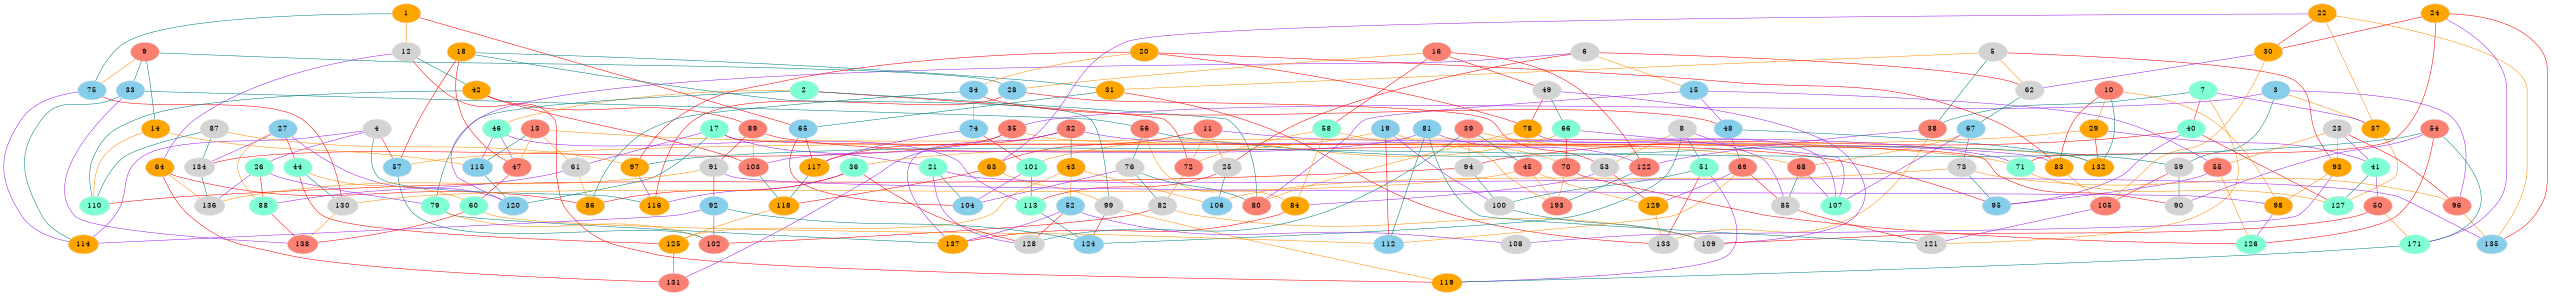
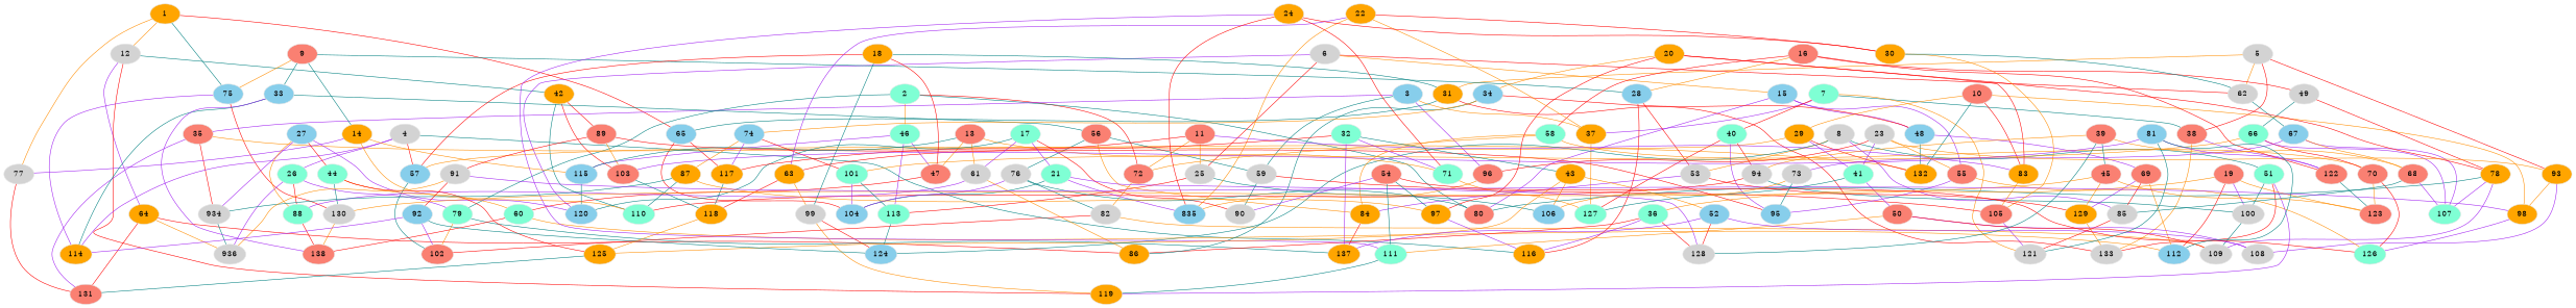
  graph {
    node [color=gray90 fillcolor=lightgrey style=filled]
    edge [color=darkorange]
    12
    1 [fillcolor=orange]
    65 [fillcolor=skyblue]
    75 [fillcolor=skyblue]
+   77
    42 [fillcolor=orange]
    64 [fillcolor=orange]
    119 [fillcolor=orange]
    104 [fillcolor=skyblue]
    117 [fillcolor=orange]
    114 [fillcolor=orange]
    130
    131 [fillcolor=salmon]
    2 [fillcolor=aquamarine]
    46 [fillcolor=aquamarine]
    72 [fillcolor=salmon]
    79 [fillcolor=aquamarine]
    80 [fillcolor=salmon]
    47 [fillcolor=salmon]
    115 [fillcolor=skyblue]
    113 [fillcolor=aquamarine]
    82
    137 [fillcolor=orange]
    102 [fillcolor=salmon]
    3 [fillcolor=skyblue]
    35 [fillcolor=salmon]
    37 [fillcolor=orange]
    59
    96 [fillcolor=salmon]
    132 [fillcolor=orange]
-   134
+   134 [label=934]
    127 [fillcolor=aquamarine]
    90
    105 [fillcolor=salmon]
-   135 [fillcolor=skyblue]
+   135 [fillcolor=skyblue label=835]
    4
    26 [fillcolor=aquamarine]
    57 [fillcolor=skyblue]
    116 [fillcolor=orange]
    88 [fillcolor=aquamarine]
-   136
+   136 [label=936]
    5
    31 [fillcolor=orange]
    38 [fillcolor=salmon]
    62
    93 [fillcolor=orange]
    133
    122 [fillcolor=salmon]
    67 [fillcolor=skyblue]
    98 [fillcolor=orange]
    108
    6
    15 [fillcolor=skyblue]
    25
    120 [fillcolor=skyblue]
    48 [fillcolor=skyblue]
    55 [fillcolor=salmon]
    106 [fillcolor=skyblue]
    7 [fillcolor=aquamarine]
    40 [fillcolor=aquamarine]
    121
    94
    95 [fillcolor=skyblue]
    8
    51 [fillcolor=aquamarine]
    53
    85
    124 [fillcolor=skyblue]
    100
    129 [fillcolor=orange]
    84 [fillcolor=orange]
    9 [fillcolor=salmon]
    14 [fillcolor=orange]
    28 [fillcolor=skyblue]
    33 [fillcolor=skyblue]
    110 [fillcolor=aquamarine]
    56 [fillcolor=salmon]
    138 [fillcolor=salmon]
    10 [fillcolor=salmon]
    29 [fillcolor=orange]
    83 [fillcolor=orange]
    41 [fillcolor=aquamarine]
    126 [fillcolor=aquamarine]
    11 [fillcolor=salmon]
    63 [fillcolor=orange]
    99
    118 [fillcolor=orange]
    89 [fillcolor=salmon]
    103 [fillcolor=salmon]
    86 [fillcolor=orange]
    13 [fillcolor=salmon]
    61
    71 [fillcolor=aquamarine]
    60 [fillcolor=aquamarine]
    69 [fillcolor=salmon]
    16 [fillcolor=salmon]
    49
    58 [fillcolor=aquamarine]
    78 [fillcolor=orange]
    66 [fillcolor=aquamarine]
    109
    70 [fillcolor=salmon]
-   123 [fillcolor=salmon label=193]
+   123 [fillcolor=salmon]
    17 [fillcolor=aquamarine]
    21 [fillcolor=aquamarine]
    128
    18 [fillcolor=orange]
-   19 [fillcolor=skyblue]
+   19 [fillcolor=salmon]
    36 [fillcolor=aquamarine]
    112 [fillcolor=skyblue]
    20 [fillcolor=orange]
    34 [fillcolor=skyblue]
    97 [fillcolor=orange]
    74 [fillcolor=skyblue]
    107 [fillcolor=aquamarine]
    22 [fillcolor=orange]
    30 [fillcolor=orange]
    23
    50 [fillcolor=salmon]
    24 [fillcolor=orange]
-   111 [fillcolor=aquamarine label=171]
+   111 [fillcolor=aquamarine]
    27 [fillcolor=skyblue]
    44 [fillcolor=aquamarine]
    125 [fillcolor=orange]
-   32 [fillcolor=salmon]
+   32 [fillcolor=aquamarine]
    43 [fillcolor=orange]
    52 [fillcolor=skyblue]
    76
    101 [fillcolor=aquamarine]
-   87
+   87 [fillcolor=orange]
    39 [fillcolor=salmon]
    45 [fillcolor=salmon]
    68 [fillcolor=salmon]
    91
    54 [fillcolor=salmon]
    73
    81 [fillcolor=skyblue]
    92 [fillcolor=skyblue]
    12 -- 42 [color=teal]
    12 -- 64 [color=purple]
    12 -- 119 [color=red]
    1 -- 12
    1 -- 65 [color=red]
    1 -- 75 [color=teal]
+   1 -- 77
    65 -- 104 [color=red]
    65 -- 117 [color=red]
    75 -- 114 [color=purple]
    75 -- 130 [color=red]
+   77 -- 131 [color=red]
    42 -- 110 [color=teal]
    42 -- 89 [color=red]
    42 -- 103 [color=red]
    64 -- 131 [color=red]
    64 -- 136
    64 -- 86 [color=red]
    117 -- 118 [color=teal]
    130 -- 138
    2 -- 46
    2 -- 72 [color=red]
    2 -- 79 [color=teal]
    2 -- 80 [color=teal]
    46 -- 47 [color=purple]
    46 -- 115 [color=purple]
    46 -- 113 [color=purple]
    72 -- 82
    79 -- 137 [color=teal]
    79 -- 102
    47 -- 60 [color=red]
    115 -- 120 [color=teal]
    113 -- 124 [color=teal]
    82 -- 102 [color=red]
    82 -- 109
    3 -- 35 [color=purple]
    3 -- 37
    3 -- 59 [color=teal]
    3 -- 96 [color=purple]
    35 -- 131 [color=purple]
    35 -- 132
    35 -- 134 [color=red]
    37 -- 127
    59 -- 90 [color=teal]
    59 -- 105 [color=red]
    96 -- 135
    134 -- 136 [color=teal]
    105 -- 121 [color=purple]
    4 -- 114 [color=purple]
    4 -- 26 [color=purple]
    4 -- 57 [color=red]
    4 -- 116 [color=teal]
    26 -- 79 [color=purple]
    26 -- 88 [color=red]
    26 -- 136 [color=purple]
    57 -- 102 [color=teal]
    88 -- 138 [color=red]
    5 -- 31
-   5 -- 38 [color=teal]
+   5 -- 38 [color=red]
    5 -- 62
    5 -- 93 [color=red]
    31 -- 65 [color=teal]
    31 -- 133 [color=red]
    38 -- 133
    38 -- 122 [color=purple]
    62 -- 67 [color=teal]
    93 -- 98
    93 -- 108 [color=purple]
    122 -- 123 [color=teal]
    67 -- 107 [color=purple]
    67 -- 68
    67 -- 73 [color=purple]
    98 -- 126 [color=purple]
    6 -- 62 [color=red]
    6 -- 15
    6 -- 25 [color=red]
    6 -- 120 [color=purple]
    15 -- 80 [color=purple]
    15 -- 48 [color=purple]
    15 -- 55 [color=purple]
    25 -- 113 [color=red]
    25 -- 106 [color=teal]
    48 -- 132 [color=teal]
    48 -- 69 [color=purple]
    55 -- 95 [color=purple]
    55 -- 126
    7 -- 37 [color=purple]
    7 -- 38 [color=teal]
    7 -- 40 [color=red]
    7 -- 121
    40 -- 127 [color=red]
    40 -- 94 [color=red]
    40 -- 95 [color=purple]
    94 -- 100 [color=teal]
    94 -- 110 [color=red]
    8 -- 51 [color=teal]
    8 -- 53
    8 -- 85 [color=purple]
    8 -- 124 [color=teal]
    51 -- 119 [color=purple]
    51 -- 133 [color=red]
    51 -- 100 [color=teal]
    53 -- 129 [color=red]
    53 -- 84 [color=purple]
    85 -- 121 [color=red]
    100 -- 109 [color=teal]
    129 -- 133
    84 -- 137 [color=red]
    9 -- 75
    9 -- 14 [color=teal]
    9 -- 28 [color=teal]
    9 -- 33 [color=teal]
+   14 -- 77 [color=purple]
    14 -- 115
    14 -- 110
    28 -- 116 [color=red]
    28 -- 53 [color=red]
    33 -- 114 [color=teal]
    33 -- 56 [color=teal]
    33 -- 138 [color=purple]
    56 -- 59 [color=teal]
    56 -- 84
    56 -- 76 [color=teal]
    10 -- 132 [color=teal]
    10 -- 98
    10 -- 29
    10 -- 83 [color=red]
    29 -- 132 [color=red]
    29 -- 57
    29 -- 41 [color=purple]
    83 -- 105
    41 -- 127 [color=teal]
    41 -- 50 [color=purple]
    11 -- 72
    11 -- 25
    11 -- 83 [color=purple]
    11 -- 63 [color=red]
    63 -- 99
    63 -- 118 [color=red]
    99 -- 119
    99 -- 124 [color=red]
    118 -- 125
    89 -- 95 [color=red]
    89 -- 103
    89 -- 91 [color=red]
    103 -- 118 [color=teal]
    13 -- 47
    13 -- 115 [color=teal]
    13 -- 61
    13 -- 71
    61 -- 88 [color=purple]
    61 -- 86
    71 -- 127
    60 -- 138 [color=red]
    60 -- 112
    69 -- 85 [color=red]
    69 -- 129 [color=purple]
    69 -- 112
    16 -- 122 [color=red]
    16 -- 28
    16 -- 49 [color=red]
    16 -- 58 [color=red]
    49 -- 78 [color=red]
    49 -- 66 [color=teal]
-   49 -- 109 [color=purple]
+   78 -- 109 [color=purple]
    58 -- 72
    58 -- 84
    58 -- 70
-   78 -- 80
+   78 -- 80 [color=teal]
    78 -- 107 [color=purple]
    66 -- 70 [color=red]
    66 -- 107 [color=purple]
    66 -- 101
    70 -- 126 [color=red]
    70 -- 123
    17 -- 90 [color=red]
    17 -- 120 [color=teal]
    17 -- 61 [color=purple]
    17 -- 21 [color=purple]
    21 -- 104 [color=teal]
    21 -- 135 [color=purple]
    21 -- 128 [color=purple]
    18 -- 47 [color=red]
    18 -- 57 [color=red]
    18 -- 31 [color=teal]
    18 -- 99 [color=teal]
    19 -- 100 [color=purple]
    19 -- 123
    19 -- 36
    19 -- 112 [color=red]
    36 -- 116 [color=purple]
    36 -- 86 [color=red]
    36 -- 128 [color=red]
    20 -- 83 [color=red]
    20 -- 78 [color=red]
    20 -- 34
    20 -- 97 [color=red]
    34 -- 48 [color=red]
    34 -- 86 [color=teal]
    34 -- 74
    97 -- 116 [color=purple]
    74 -- 117 [color=purple]
    74 -- 101 [color=red]
+   74 -- 87
    22 -- 37
    22 -- 135
    22 -- 63 [color=purple]
    22 -- 30 [color=red]
    30 -- 105
-   30 -- 62 [color=purple]
+   30 -- 62 [color=teal]
    23 -- 96 [color=red]
    23 -- 93
    23 -- 55
    23 -- 41 [color=purple]
+   50 -- 108 [color=purple]
    50 -- 109 [color=red]
    50 -- 111
    24 -- 135 [color=red]
    24 -- 71 [color=red]
    24 -- 30 [color=red]
    24 -- 111 [color=purple]
    111 -- 119 [color=teal]
    27 -- 134 [color=purple]
    27 -- 88
    27 -- 120 [color=purple]
    27 -- 44 [color=red]
    44 -- 130 [color=teal]
    44 -- 60
    44 -- 125 [color=red]
    125 -- 131 [color=teal]
    32 -- 117 [color=red]
    32 -- 137 [color=purple]
    32 -- 71 [color=purple]
    32 -- 43 [color=teal]
    43 -- 106
    43 -- 125
    43 -- 52
    52 -- 137 [color=purple]
    52 -- 108 [color=purple]
    52 -- 128 [color=red]
    76 -- 104 [color=purple]
    76 -- 80 [color=teal]
    76 -- 82 [color=teal]
    101 -- 104 [color=purple]
    101 -- 113 [color=teal]
    87 -- 134 [color=teal]
    87 -- 110 [color=teal]
    87 -- 97
    39 -- 94
    39 -- 128 [color=teal]
    39 -- 45 [color=teal]
    39 -- 68
    45 -- 130
    45 -- 129
    45 -- 123
    68 -- 85 [color=teal]
    68 -- 107 [color=purple]
    91 -- 136
    91 -- 98 [color=purple]
    91 -- 92 [color=red]
    54 -- 90 [color=purple]
    54 -- 126 [color=red]
    54 -- 97 [color=teal]
    54 -- 111 [color=teal]
-   73 -- 96
    73 -- 106
    73 -- 95 [color=teal]
    81 -- 122 [color=purple]
    81 -- 121 [color=teal]
    81 -- 103 [color=purple]
    81 -- 112 [color=teal]
    92 -- 114 [color=purple]
    92 -- 102 [color=purple]
    92 -- 124 [color=teal]
  }
